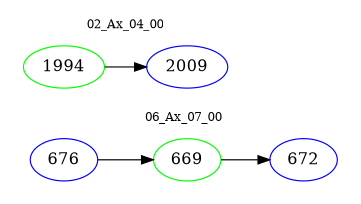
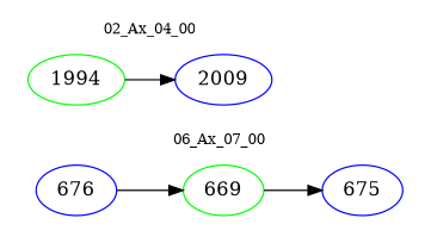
  digraph {
    rankdir=LR
    node [color=blue]
    edge [color=black]
    n1 [label=676]
    n2 [color=green label=669]
-   n3 [label=672]
+   n3 [label=675]
    n4 [color=green label=1994]
    n5 [label=2009]
    subgraph cluster_1 {
      color=white
      fontsize=10
      label="06_Ax_07_00"
      n1
      n2
      n3
    }
    subgraph cluster_2 {
      color=white
      fontsize=10
      label="02_Ax_04_00"
      n4
      n5
    }
    n1 -> n2
    n2 -> n3
    n4 -> n5
  }
